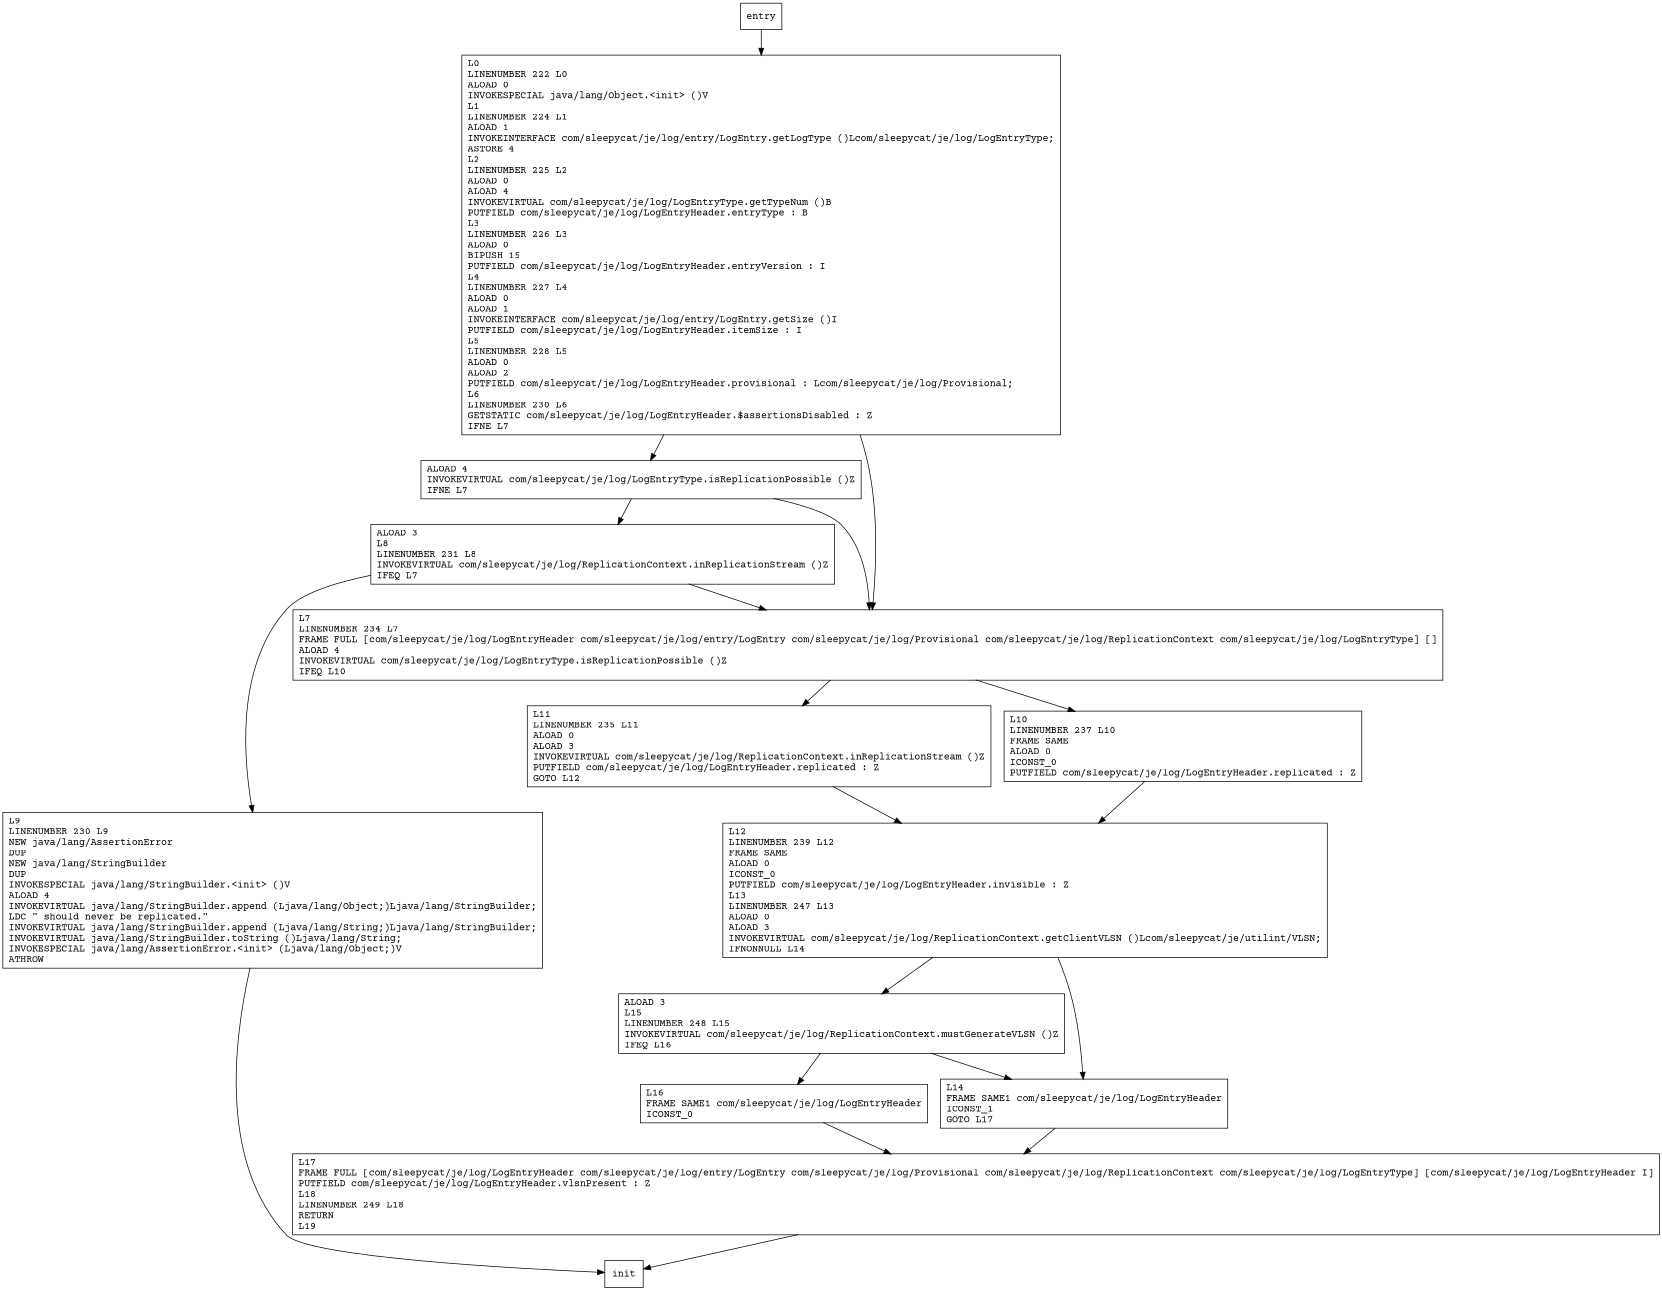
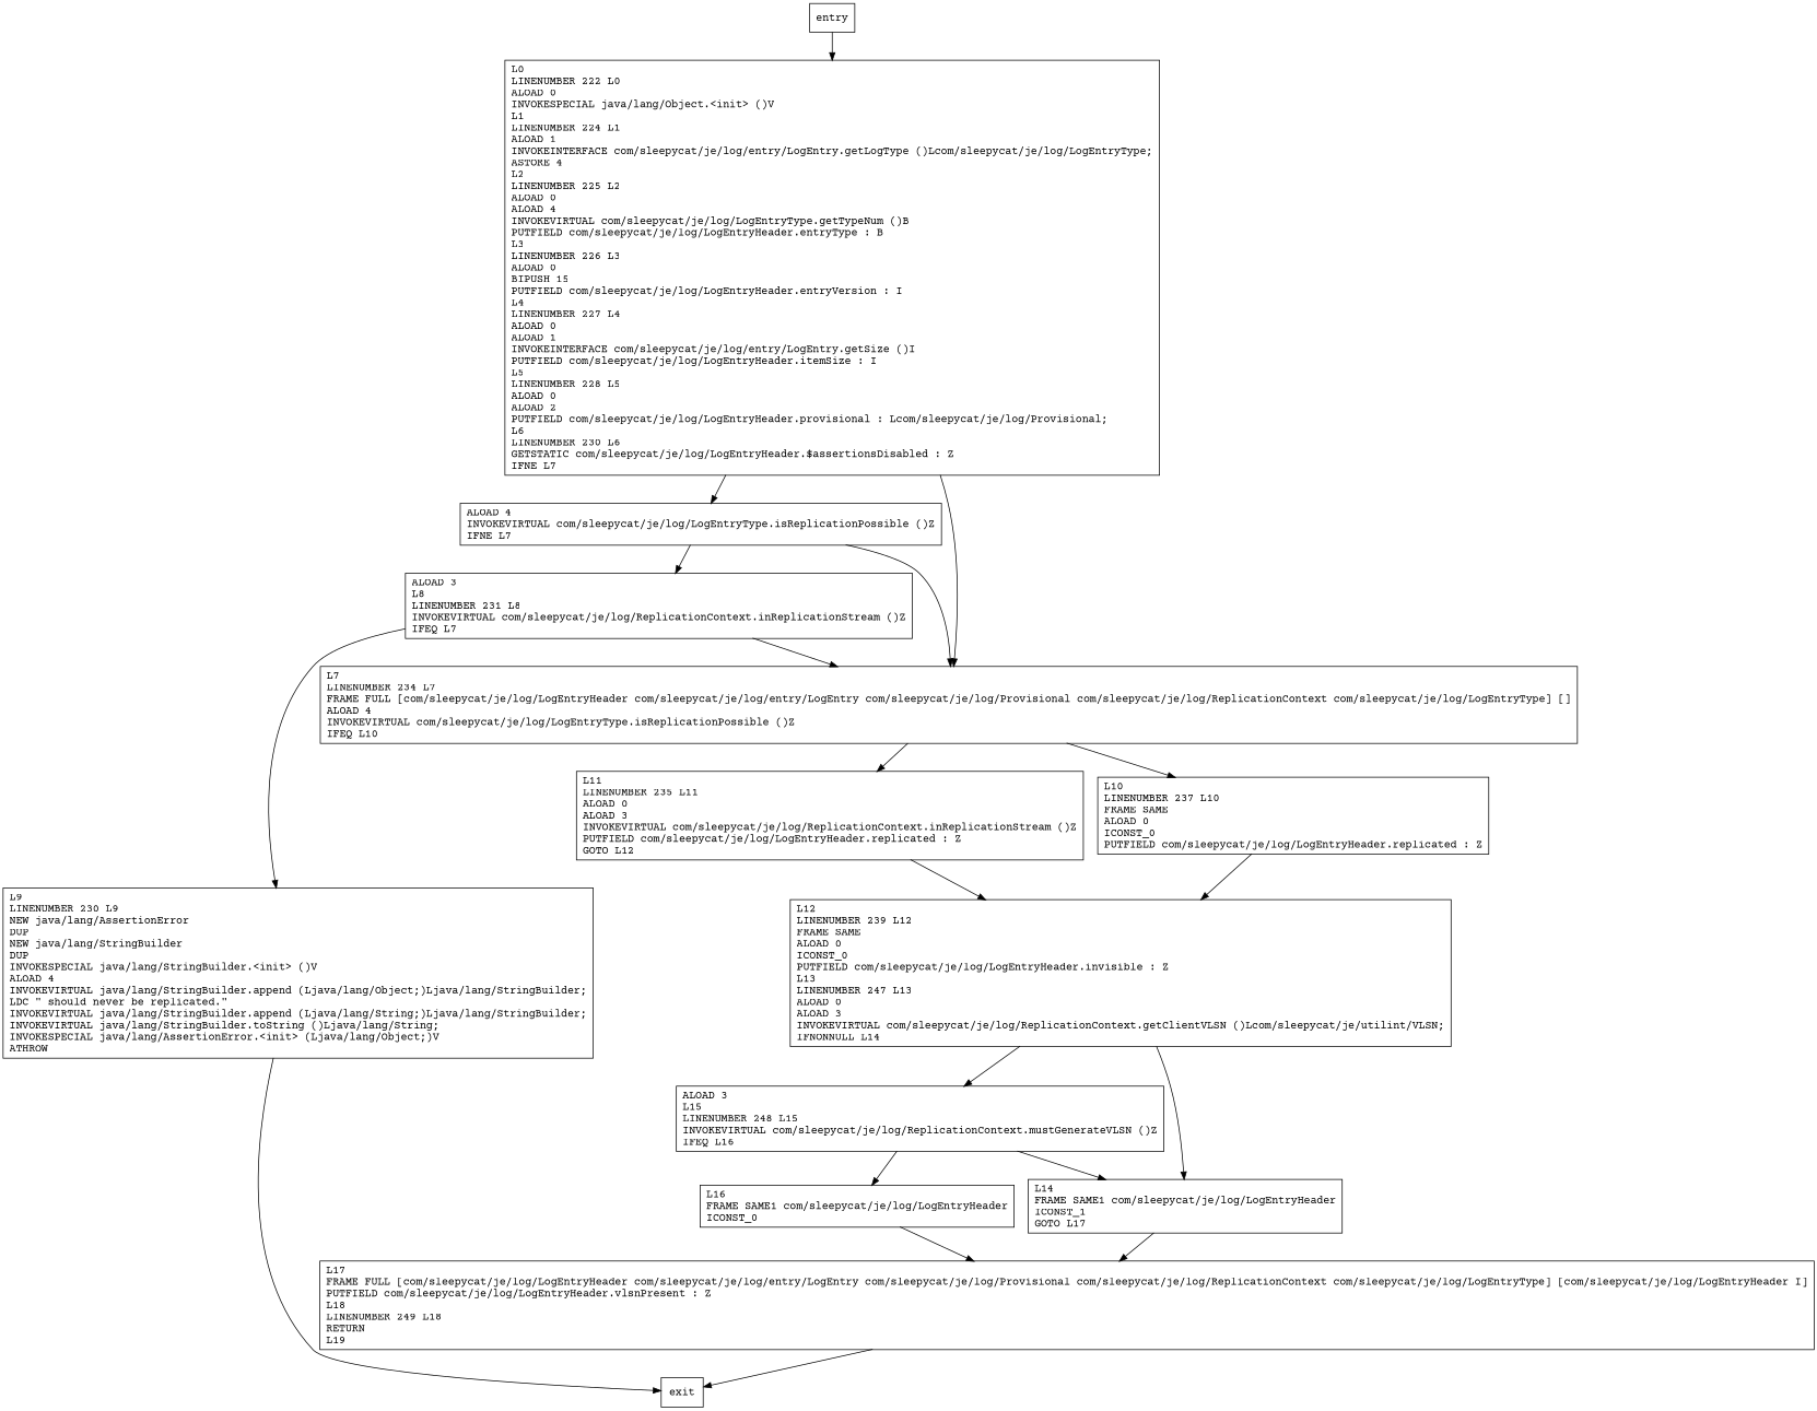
  digraph {
    fontname="Courier Prime"
    node [shape=record fontname="Courier Prime"]
    edge [fontname="Courier Prime"]
    n1 [label="L0\lLINENUMBER 222 L0\lALOAD 0\lINVOKESPECIAL java/lang/Object.\<init\> ()V\lL1\lLINENUMBER 224 L1\lALOAD 1\lINVOKEINTERFACE com/sleepycat/je/log/entry/LogEntry.getLogType ()Lcom/sleepycat/je/log/LogEntryType;\lASTORE 4\lL2\lLINENUMBER 225 L2\lALOAD 0\lALOAD 4\lINVOKEVIRTUAL com/sleepycat/je/log/LogEntryType.getTypeNum ()B\lPUTFIELD com/sleepycat/je/log/LogEntryHeader.entryType : B\lL3\lLINENUMBER 226 L3\lALOAD 0\lBIPUSH 15\lPUTFIELD com/sleepycat/je/log/LogEntryHeader.entryVersion : I\lL4\lLINENUMBER 227 L4\lALOAD 0\lALOAD 1\lINVOKEINTERFACE com/sleepycat/je/log/entry/LogEntry.getSize ()I\lPUTFIELD com/sleepycat/je/log/LogEntryHeader.itemSize : I\lL5\lLINENUMBER 228 L5\lALOAD 0\lALOAD 2\lPUTFIELD com/sleepycat/je/log/LogEntryHeader.provisional : Lcom/sleepycat/je/log/Provisional;\lL6\lLINENUMBER 230 L6\lGETSTATIC com/sleepycat/je/log/LogEntryHeader.$assertionsDisabled : Z\lIFNE L7\l"]
    n2 [label="ALOAD 4\lINVOKEVIRTUAL com/sleepycat/je/log/LogEntryType.isReplicationPossible ()Z\lIFNE L7\l"]
    n3 [label="L7\lLINENUMBER 234 L7\lFRAME FULL [com/sleepycat/je/log/LogEntryHeader com/sleepycat/je/log/entry/LogEntry com/sleepycat/je/log/Provisional com/sleepycat/je/log/ReplicationContext com/sleepycat/je/log/LogEntryType] []\lALOAD 4\lINVOKEVIRTUAL com/sleepycat/je/log/LogEntryType.isReplicationPossible ()Z\lIFEQ L10\l"]
    n4 [label="L10\lLINENUMBER 237 L10\lFRAME SAME\lALOAD 0\lICONST_0\lPUTFIELD com/sleepycat/je/log/LogEntryHeader.replicated : Z\l"]
    n5 [label="L12\lLINENUMBER 239 L12\lFRAME SAME\lALOAD 0\lICONST_0\lPUTFIELD com/sleepycat/je/log/LogEntryHeader.invisible : Z\lL13\lLINENUMBER 247 L13\lALOAD 0\lALOAD 3\lINVOKEVIRTUAL com/sleepycat/je/log/ReplicationContext.getClientVLSN ()Lcom/sleepycat/je/utilint/VLSN;\lIFNONNULL L14\l"]
    n6 [label="ALOAD 3\lL8\lLINENUMBER 231 L8\lINVOKEVIRTUAL com/sleepycat/je/log/ReplicationContext.inReplicationStream ()Z\lIFEQ L7\l"]
    n7 [label="L16\lFRAME SAME1 com/sleepycat/je/log/LogEntryHeader\lICONST_0\l"]
    n8 [label="L17\lFRAME FULL [com/sleepycat/je/log/LogEntryHeader com/sleepycat/je/log/entry/LogEntry com/sleepycat/je/log/Provisional com/sleepycat/je/log/ReplicationContext com/sleepycat/je/log/LogEntryType] [com/sleepycat/je/log/LogEntryHeader I]\lPUTFIELD com/sleepycat/je/log/LogEntryHeader.vlsnPresent : Z\lL18\lLINENUMBER 249 L18\lRETURN\lL19\l"]
    n9 [label="L11\lLINENUMBER 235 L11\lALOAD 0\lALOAD 3\lINVOKEVIRTUAL com/sleepycat/je/log/ReplicationContext.inReplicationStream ()Z\lPUTFIELD com/sleepycat/je/log/LogEntryHeader.replicated : Z\lGOTO L12\l"]
    n10 [label="L14\lFRAME SAME1 com/sleepycat/je/log/LogEntryHeader\lICONST_1\lGOTO L17\l"]
    n11 [label="L9\lLINENUMBER 230 L9\lNEW java/lang/AssertionError\lDUP\lNEW java/lang/StringBuilder\lDUP\lINVOKESPECIAL java/lang/StringBuilder.\<init\> ()V\lALOAD 4\lINVOKEVIRTUAL java/lang/StringBuilder.append (Ljava/lang/Object;)Ljava/lang/StringBuilder;\lLDC \" should never be replicated.\"\lINVOKEVIRTUAL java/lang/StringBuilder.append (Ljava/lang/String;)Ljava/lang/StringBuilder;\lINVOKEVIRTUAL java/lang/StringBuilder.toString ()Ljava/lang/String;\lINVOKESPECIAL java/lang/AssertionError.\<init\> (Ljava/lang/Object;)V\lATHROW\l"]
-   exit [label=init]
+   exit
    n13 [label="ALOAD 3\lL15\lLINENUMBER 248 L15\lINVOKEVIRTUAL com/sleepycat/je/log/ReplicationContext.mustGenerateVLSN ()Z\lIFEQ L16\l"]
    entry
    n1 -> n2
    n1 -> n3
    n2 -> n3
    n2 -> n6
    n3 -> n4
    n3 -> n9
    n4 -> n5
    n5 -> n10
    n5 -> n13
    n6 -> n3
    n6 -> n11
    n7 -> n8
    n8 -> exit
    n9 -> n5
    n10 -> n8
    n11 -> exit
    n13 -> n7
    n13 -> n10
    entry -> n1
  }
